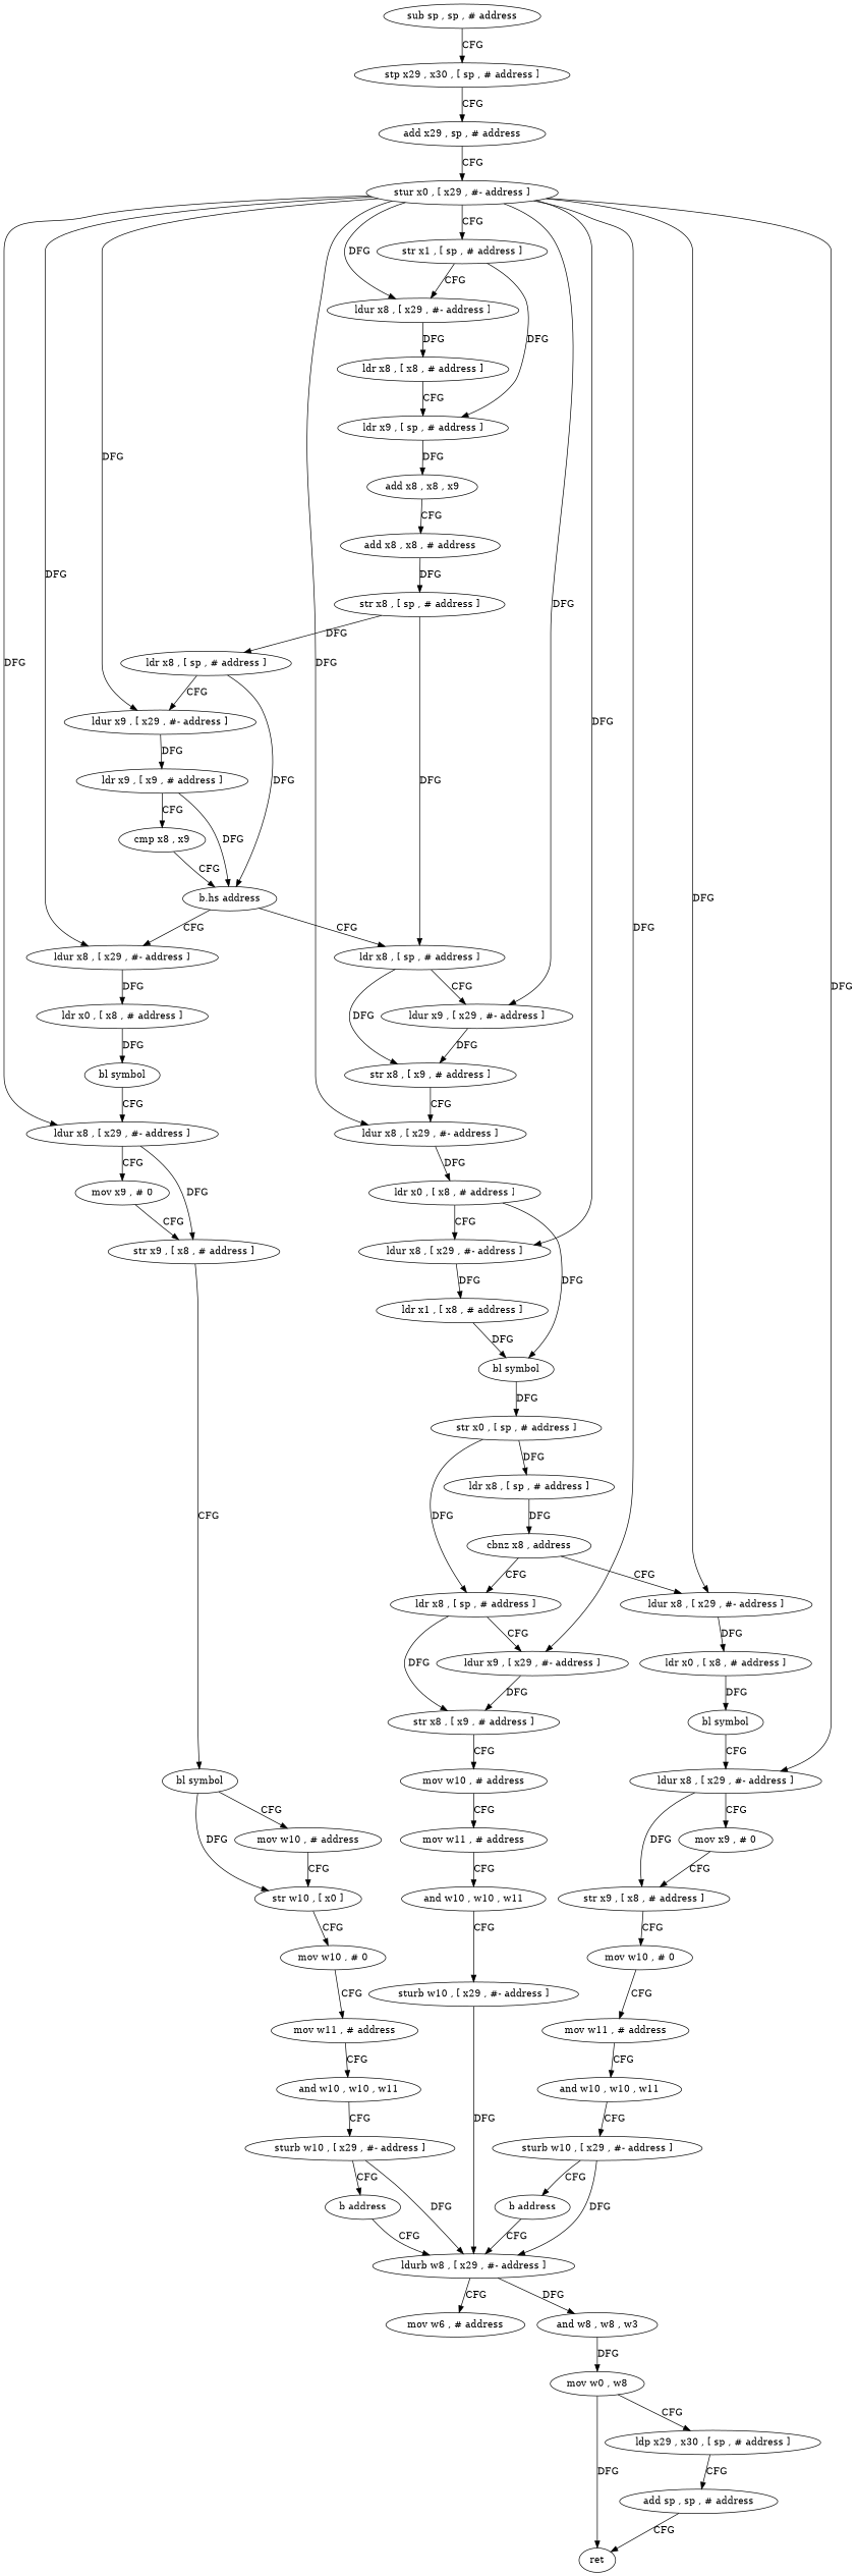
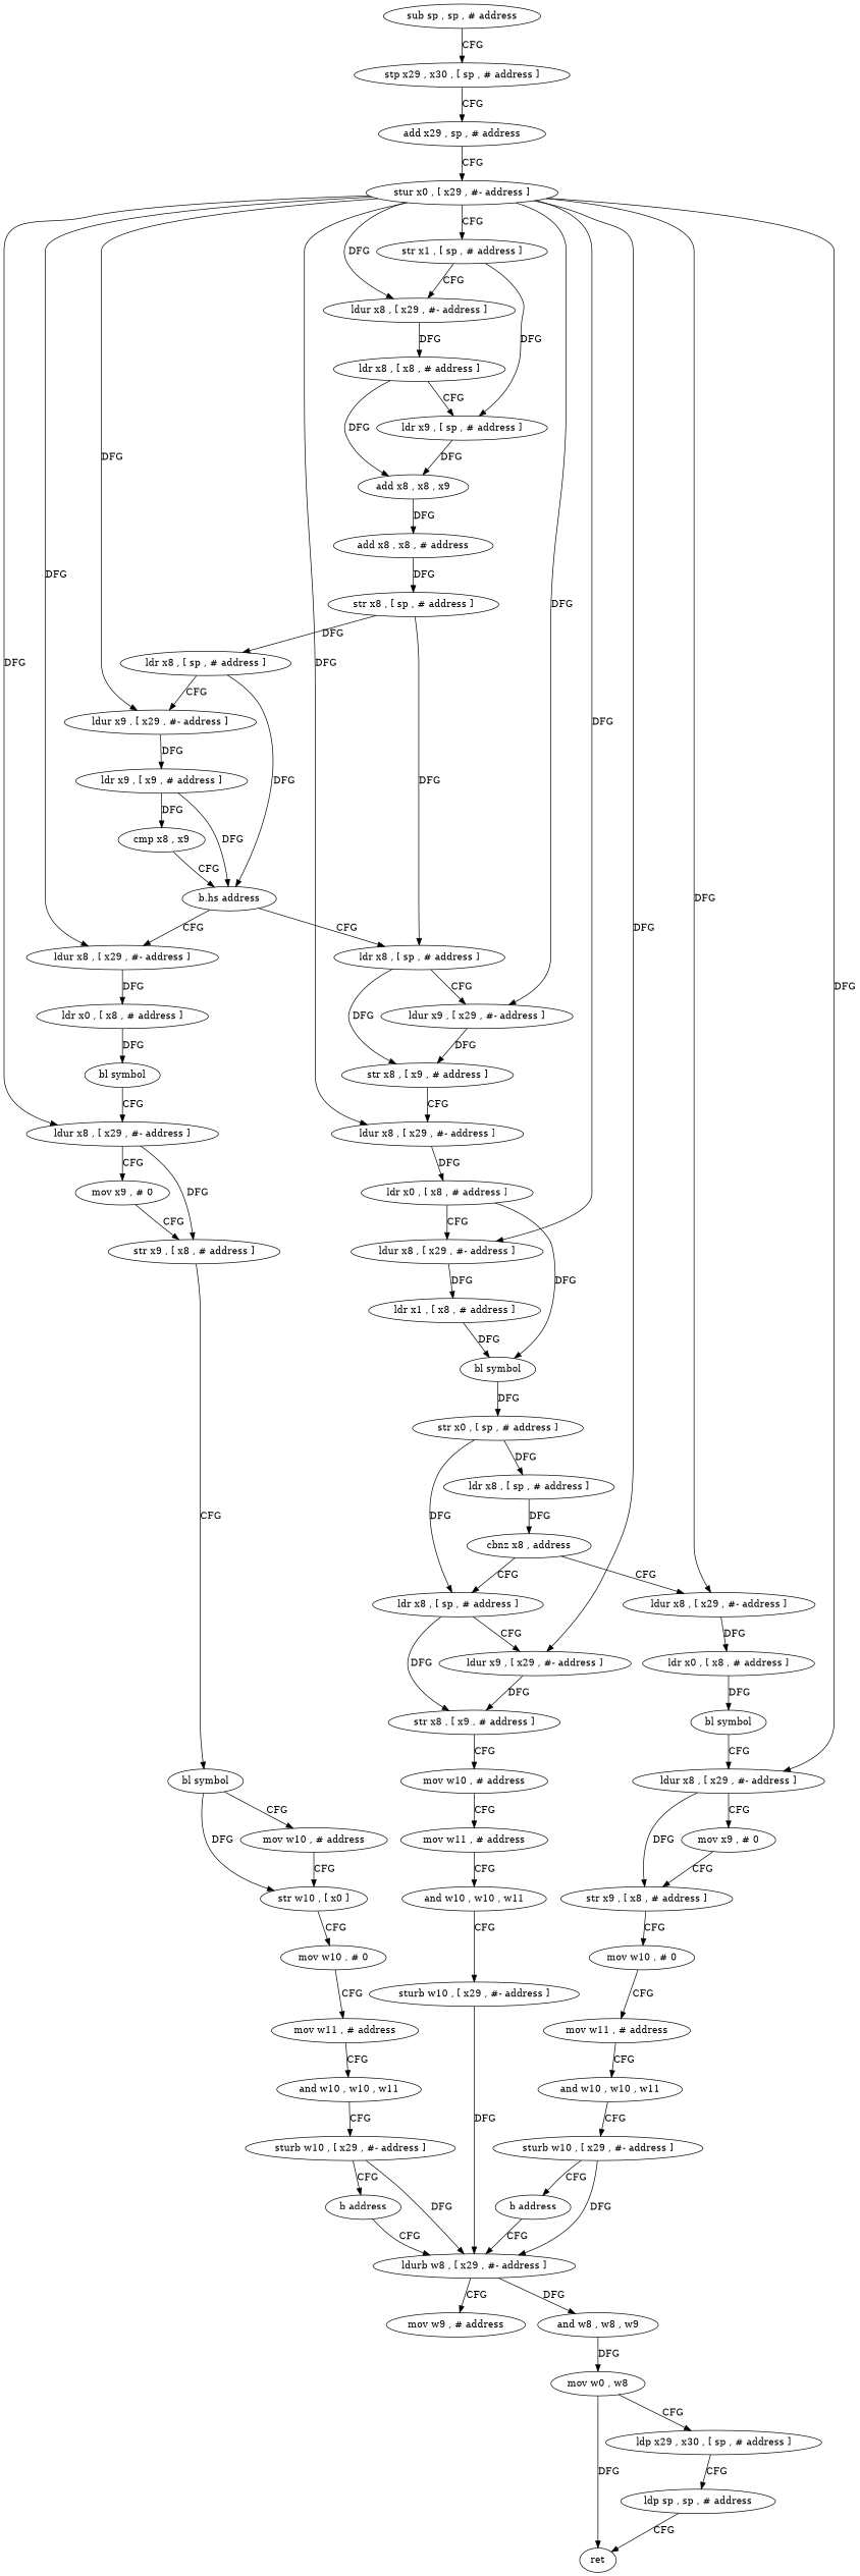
  digraph {
    n1 [label="sub sp , sp , # address"]
    n2 [label="stp x29 , x30 , [ sp , # address ]"]
    n3 [label="add x29 , sp , # address"]
    n4 [label="stur x0 , [ x29 , #- address ]"]
    n5 [label="str x1 , [ sp , # address ]"]
    n6 [label="ldur x8 , [ x29 , #- address ]"]
    n7 [label="ldur x9 , [ x29 , #- address ]"]
    n8 [label="ldur x8 , [ x29 , #- address ]"]
    n9 [label="ldur x9 , [ x29 , #- address ]"]
    n10 [label="ldur x8 , [ x29 , #- address ]"]
    n11 [label="ldur x8 , [ x29 , #- address ]"]
    n12 [label="ldur x8 , [ x29 , #- address ]"]
    n13 [label="ldur x8 , [ x29 , #- address ]"]
    n14 [label="ldur x9 , [ x29 , #- address ]"]
    n15 [label="ldur x8 , [ x29 , #- address ]"]
    n16 [label="ldr x9 , [ sp , # address ]"]
    n17 [label="ldr x8 , [ x8 , # address ]"]
    n18 [label="ldr x9 , [ x9 , # address ]"]
    n19 [label="ldr x0 , [ x8 , # address ]"]
    n20 [label="str x8 , [ x9 , # address ]"]
    n21 [label="ldr x0 , [ x8 , # address ]"]
    n22 [label="ldr x1 , [ x8 , # address ]"]
    n23 [label="ldr x0 , [ x8 , # address ]"]
    n24 [label="mov x9 , # 0"]
    n25 [label="str x9 , [ x8 , # address ]"]
    n26 [label="str x8 , [ x9 , # address ]"]
    n27 [label="mov x9 , # 0"]
    n28 [label="str x9 , [ x8 , # address ]"]
    n29 [label="add x8 , x8 , x9"]
    n30 [label="add x8 , x8 , # address"]
    n31 [label="str x8 , [ sp , # address ]"]
    n32 [label="ldr x8 , [ sp , # address ]"]
    n33 [label="ldr x8 , [ sp , # address ]"]
    n34 [label="b.hs address"]
    n35 [label="cmp x8 , x9"]
    n36 [label="bl symbol"]
    n37 [label="bl symbol"]
    n38 [label="str x0 , [ sp , # address ]"]
    n39 [label="ldr x8 , [ sp , # address ]"]
    n40 [label="ldr x8 , [ sp , # address ]"]
    n41 [label="cbnz x8 , address"]
    n42 [label="mov w10 , # address"]
    n43 [label="bl symbol"]
    n44 [label="bl symbol"]
    n45 [label="mov w10 , # address"]
    n46 [label="str w10 , [ x0 ]"]
    n47 [label="mov w10 , # 0"]
    n48 [label="mov w11 , # address"]
    n49 [label="and w10 , w10 , w11"]
    n50 [label="sturb w10 , [ x29 , #- address ]"]
    n51 [label="b address"]
    n52 [label="ldurb w8 , [ x29 , #- address ]"]
-   n53 [label="mov w6 , # address"]
-   n54 [label="and w8 , w8 , w3"]
+   n53 [label="mov w9 , # address"]
+   n54 [label="and w8 , w8 , w9"]
    n55 [label="mov w0 , w8"]
    n56 [label="mov w11 , # address"]
    n57 [label="and w10 , w10 , w11"]
    n58 [label="sturb w10 , [ x29 , #- address ]"]
    n59 [label="mov w10 , # 0"]
    n60 [label="mov w11 , # address"]
    n61 [label="and w10 , w10 , w11"]
    n62 [label="sturb w10 , [ x29 , #- address ]"]
    n63 [label="b address"]
    n64 [label="ldp x29 , x30 , [ sp , # address ]"]
    n65 [label=ret]
-   n66 [label="add sp , sp , # address"]
+   n66 [label="ldp sp , sp , # address"]
    n1 -> n2 [label=CFG]
    n2 -> n3 [label=CFG]
    n3 -> n4 [label=CFG]
    n4 -> n5 [label=CFG]
    n4 -> n6 [label=DFG]
    n4 -> n7 [label=DFG]
    n4 -> n8 [label=DFG]
    n4 -> n9 [label=DFG]
    n4 -> n10 [label=DFG]
    n4 -> n11 [label=DFG]
    n4 -> n12 [label=DFG]
    n4 -> n13 [label=DFG]
    n4 -> n14 [label=DFG]
    n4 -> n15 [label=DFG]
    n5 -> n6 [label=CFG]
    n5 -> n16 [label=DFG]
    n6 -> n17 [label=DFG]
    n7 -> n18 [label=DFG]
    n8 -> n19 [label=DFG]
    n9 -> n20 [label=DFG]
    n10 -> n21 [label=DFG]
    n11 -> n22 [label=DFG]
    n12 -> n23 [label=DFG]
    n13 -> n24 [label=CFG]
    n13 -> n25 [label=DFG]
    n14 -> n26 [label=DFG]
    n15 -> n27 [label=CFG]
    n15 -> n28 [label=DFG]
    n16 -> n29 [label=DFG]
    n17 -> n16 [label=CFG]
+   n17 -> n29 [label=DFG]
    n18 -> n34 [label=DFG]
-   n18 -> n35 [label=CFG]
+   n18 -> n35 [label=DFG]
    n19 -> n36 [label=DFG]
    n20 -> n10 [label=CFG]
    n21 -> n11 [label=CFG]
    n21 -> n37 [label=DFG]
    n22 -> n37 [label=DFG]
    n23 -> n43 [label=DFG]
    n24 -> n25 [label=CFG]
    n25 -> n44 [label=CFG]
    n26 -> n42 [label=CFG]
    n27 -> n28 [label=CFG]
    n28 -> n59 [label=CFG]
-   n29 -> n30 [label=CFG]
+   n29 -> n30 [label=DFG]
    n30 -> n31 [label=DFG]
    n31 -> n32 [label=DFG]
    n31 -> n33 [label=DFG]
    n32 -> n7 [label=CFG]
    n32 -> n34 [label=DFG]
    n33 -> n9 [label=CFG]
    n33 -> n20 [label=DFG]
    n34 -> n8 [label=CFG]
    n34 -> n33 [label=CFG]
    n35 -> n34 [label=CFG]
    n36 -> n13 [label=CFG]
    n37 -> n38 [label=DFG]
    n38 -> n39 [label=DFG]
    n38 -> n40 [label=DFG]
    n39 -> n41 [label=DFG]
    n40 -> n14 [label=CFG]
    n40 -> n26 [label=DFG]
    n41 -> n12 [label=CFG]
    n41 -> n40 [label=CFG]
    n42 -> n56 [label=CFG]
    n43 -> n15 [label=CFG]
    n44 -> n45 [label=CFG]
    n44 -> n46 [label=DFG]
    n45 -> n46 [label=CFG]
    n46 -> n47 [label=CFG]
    n47 -> n48 [label=CFG]
    n48 -> n49 [label=CFG]
    n49 -> n50 [label=CFG]
    n50 -> n51 [label=CFG]
    n50 -> n52 [label=DFG]
    n51 -> n52 [label=CFG]
    n52 -> n53 [label=CFG]
    n52 -> n54 [label=DFG]
    n54 -> n55 [label=DFG]
    n55 -> n64 [label=CFG]
    n55 -> n65 [label=DFG]
    n56 -> n57 [label=CFG]
    n57 -> n58 [label=CFG]
    n58 -> n52 [label=DFG]
    n59 -> n60 [label=CFG]
    n60 -> n61 [label=CFG]
    n61 -> n62 [label=CFG]
    n62 -> n52 [label=DFG]
    n62 -> n63 [label=CFG]
    n63 -> n52 [label=CFG]
    n64 -> n66 [label=CFG]
    n66 -> n65 [label=CFG]
  }
